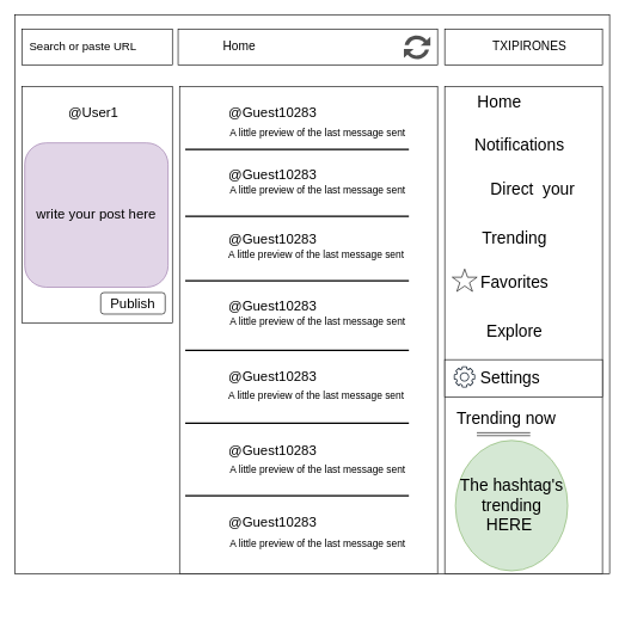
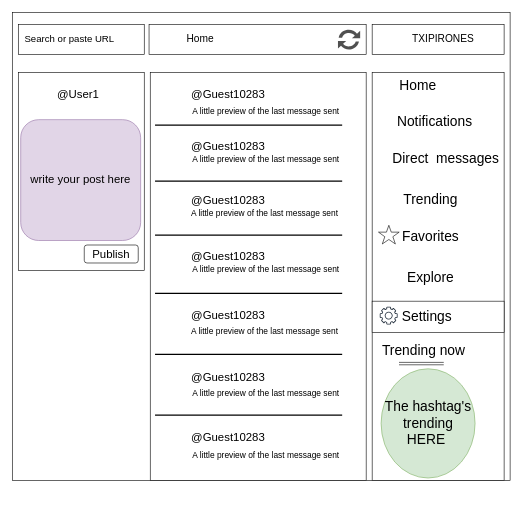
  <mxCell id="0" />
  <mxCell id="1" parent="0" />
  <mxCell id="2" value="" style="rounded=0;whiteSpace=wrap;html=1;fontSize=20;" vertex="1" parent="1"><mxGeometry y="20" width="830" height="780" as="geometry" x="20" /></mxCell>
  <mxCell id="3" value="" style="rounded=0;whiteSpace=wrap;html=1;fontSize=20;" vertex="1" parent="1"><mxGeometry x="250" y="120" width="360" height="680" as="geometry" /></mxCell>
  <mxCell id="4" value="" style="rounded=0;whiteSpace=wrap;html=1;fontSize=20;" vertex="1" parent="1"><mxGeometry x="30" y="120" width="210" height="330" as="geometry" /></mxCell>
  <mxCell id="5" value="" style="rounded=0;whiteSpace=wrap;html=1;" parent="1" vertex="1"><mxGeometry x="30" y="40" width="210" height="50" as="geometry" /></mxCell>
  <mxCell id="6" value="" style="rounded=0;whiteSpace=wrap;html=1;" parent="1" vertex="1"><mxGeometry x="248" y="40" width="362" height="50" as="geometry" /></mxCell>
  <mxCell id="7" value="" style="rounded=0;whiteSpace=wrap;html=1;" parent="1" vertex="1"><mxGeometry x="620" y="40" width="220" height="50" as="geometry" /></mxCell>
  <mxCell id="8" value="" style="shape=image;html=1;verticalAlign=top;verticalLabelPosition=bottom;labelBackgroundColor=#ffffff;imageAspect=0;aspect=fixed;image=https://cdn1.iconfinder.com/data/icons/sea-24/32/Artboard_10sea-128.png" parent="1" vertex="1"><mxGeometry x="631" y="45" width="40" height="40" as="geometry" /></mxCell>
  <mxCell id="9" value="&lt;font style=&quot;font-size: 17px;&quot;&gt;TXIPIRONES&lt;/font&gt;" style="text;html=1;align=center;verticalAlign=middle;resizable=0;points=[];autosize=1;strokeColor=none;fillColor=none;" parent="1" vertex="1"><mxGeometry x="673" y="50" width="130" height="30" as="geometry" /></mxCell>
  <mxCell id="10" value="&lt;font style=&quot;font-size: 16px;&quot;&gt;Search or paste URL&lt;/font&gt;" style="text;html=1;align=center;verticalAlign=middle;resizable=0;points=[];autosize=1;strokeColor=none;fillColor=none;fontSize=17;" parent="1" vertex="1"><mxGeometry x="30" y="50" width="170" height="30" as="geometry" /></mxCell>
  <mxCell id="11" value="" style="shape=image;html=1;verticalAlign=top;verticalLabelPosition=bottom;labelBackgroundColor=#ffffff;imageAspect=0;aspect=fixed;image=https://cdn4.iconfinder.com/data/icons/evil-icons-user-interface/64/magnifier-128.png;fontSize=16;imageBackground=none;imageBorder=none;" parent="1" vertex="1"><mxGeometry x="195" y="45" width="39" height="39" as="geometry" /></mxCell>
  <mxCell id="12" value="&lt;font style=&quot;font-size: 17px;&quot;&gt;Home&lt;/font&gt;" style="text;html=1;align=center;verticalAlign=middle;resizable=0;points=[];autosize=1;strokeColor=none;fillColor=none;fontSize=16;" parent="1" vertex="1"><mxGeometry x="298" y="49.5" width="70" height="30" as="geometry" /></mxCell>
  <mxCell id="13" value="" style="sketch=0;pointerEvents=1;shadow=0;dashed=0;html=1;strokeColor=none;labelPosition=center;verticalLabelPosition=bottom;verticalAlign=top;align=center;fillColor=#505050;shape=mxgraph.mscae.intune.update;fontFamily=Helvetica;fontSize=23;" parent="1" vertex="1"><mxGeometry x="563" y="47.5" width="37" height="35" as="geometry" /></mxCell>
  <mxCell id="14" value="" style="shape=image;html=1;verticalAlign=top;verticalLabelPosition=bottom;labelBackgroundColor=#ffffff;imageAspect=0;aspect=fixed;image=https://cdn1.iconfinder.com/data/icons/sea-24/32/Artboard_26sea-128.png;fontSize=23;" parent="1" vertex="1"><mxGeometry x="258" y="41" width="48" height="48" as="geometry" /></mxCell>
  <mxCell id="15" value="&lt;font style=&quot;font-size: 19px;&quot;&gt;@User1&lt;/font&gt;" style="text;html=1;strokeColor=none;fillColor=none;align=center;verticalAlign=middle;whiteSpace=wrap;rounded=0;fontSize=23;fontFamily=Helvetica;" parent="1" vertex="1"><mxGeometry x="100" y="140" width="60" height="30" as="geometry" /></mxCell>
  <mxCell id="16" value="" style="shape=image;html=1;verticalAlign=top;verticalLabelPosition=bottom;labelBackgroundColor=#ffffff;imageAspect=0;aspect=fixed;image=https://cdn1.iconfinder.com/data/icons/ui-essential-17/32/UI_Essential_Outline_1_essential-app-ui-avatar-profile-user-account-128.png;fontFamily=Helvetica;fontSize=23;" parent="1" vertex="1"><mxGeometry x="40" y="140" width="50" height="50" as="geometry" /></mxCell>
  <mxCell id="17" value="write your post here" style="rounded=1;whiteSpace=wrap;html=1;fontFamily=Helvetica;fontSize=19;fillColor=#e1d5e7;strokeColor=#9673a6;" parent="1" vertex="1"><mxGeometry x="34" y="198.5" width="200" height="201.5" as="geometry" /></mxCell>
  <mxCell id="18" value="Publish" style="rounded=1;whiteSpace=wrap;html=1;fontFamily=Helvetica;fontSize=19;" parent="1" vertex="1"><mxGeometry x="140" y="407.5" width="90" height="30" as="geometry" /></mxCell>
  <mxCell id="19" value="" style="group" parent="1" vertex="1" connectable="0"><mxGeometry x="555" y="120" width="285" height="724.0" as="geometry" /></mxCell>
  <mxCell id="20" value="" style="group" parent="19" vertex="1" connectable="0"><mxGeometry x="65" width="220" height="680" as="geometry" /></mxCell>
  <mxCell id="21" value="" style="rounded=0;whiteSpace=wrap;html=1;fontSize=20;" vertex="1" parent="20"><mxGeometry width="220" height="680" as="geometry" /></mxCell>
  <mxCell id="22" value="Home" style="text;html=1;strokeColor=none;fillColor=none;align=center;verticalAlign=middle;whiteSpace=wrap;rounded=0;fontSize=23;fontFamily=Helvetica;" parent="20" vertex="1"><mxGeometry x="54.469" y="7.371" width="44.769" height="26.884" as="geometry" /></mxCell>
  <mxCell id="23" value="" style="shape=image;html=1;verticalAlign=top;verticalLabelPosition=bottom;labelBackgroundColor=#ffffff;imageAspect=0;aspect=fixed;image=https://cdn1.iconfinder.com/data/icons/sea-24/32/Artboard_26sea-128.png;fontSize=23;" parent="20" vertex="1"><mxGeometry x="7.648" y="7.37" width="29.739" height="29.739" as="geometry" /></mxCell>
  <mxCell id="24" value="Notifications" style="text;html=1;strokeColor=none;fillColor=none;align=center;verticalAlign=middle;whiteSpace=wrap;rounded=0;fontSize=23;fontFamily=Helvetica;" parent="20" vertex="1"><mxGeometry x="82.077" y="68.944" width="44.769" height="26.017" as="geometry" /></mxCell>
  <mxCell id="25" value="" style="shape=image;html=1;verticalAlign=top;verticalLabelPosition=bottom;labelBackgroundColor=#ffffff;imageAspect=0;aspect=fixed;image=https://cdn4.iconfinder.com/data/icons/ionicons/512/icon-ios7-bell-128.png;fontFamily=Helvetica;fontSize=23;" parent="20" vertex="1"><mxGeometry x="3.931" y="63.37" width="37.174" height="37.174" as="geometry" /></mxCell>
- <mxCell id="26" value="Direct&amp;nbsp; your" style="text;html=1;strokeColor=none;fillColor=none;align=center;verticalAlign=middle;whiteSpace=wrap;rounded=0;fontSize=23;fontFamily=Helvetica;" parent="20" vertex="1"><mxGeometry x="33" y="129.65" width="180" height="26.02" as="geometry" /></mxCell>
+ <mxCell id="26" value="Direct&amp;nbsp; messages" style="text;html=1;strokeColor=none;fillColor=none;align=center;verticalAlign=middle;whiteSpace=wrap;rounded=0;fontSize=23;fontFamily=Helvetica;" parent="20" vertex="1"><mxGeometry x="33" y="129.65" width="180" height="26.02" as="geometry" /></mxCell>
  <mxCell id="27" value="" style="shape=image;html=1;verticalAlign=top;verticalLabelPosition=bottom;labelBackgroundColor=#ffffff;imageAspect=0;aspect=fixed;image=https://cdn4.iconfinder.com/data/icons/ionicons/512/icon-at-128.png;fontFamily=Helvetica;fontSize=23;" parent="20" vertex="1"><mxGeometry x="4.13" y="126.03" width="33.26" height="33.26" as="geometry" /></mxCell>
  <mxCell id="28" value="Trending" style="text;html=1;strokeColor=none;fillColor=none;align=center;verticalAlign=middle;whiteSpace=wrap;rounded=0;fontSize=23;fontFamily=Helvetica;" parent="20" vertex="1"><mxGeometry x="74.615" y="199.028" width="44.769" height="26.017" as="geometry" /></mxCell>
  <mxCell id="29" value="Favorites" style="text;html=1;strokeColor=none;fillColor=none;align=center;verticalAlign=middle;whiteSpace=wrap;rounded=0;fontSize=23;fontFamily=Helvetica;" parent="20" vertex="1"><mxGeometry x="74.615" y="259.733" width="44.769" height="26.017" as="geometry" /></mxCell>
  <mxCell id="30" value="" style="verticalLabelPosition=bottom;verticalAlign=top;html=1;shape=mxgraph.basic.star;fontFamily=Helvetica;fontSize=23;" parent="20" vertex="1"><mxGeometry x="10.59" y="254.64" width="34.47" height="31.11" as="geometry" /></mxCell>
  <mxCell id="31" value="" style="shape=image;html=1;verticalAlign=top;verticalLabelPosition=bottom;labelBackgroundColor=#ffffff;imageAspect=0;aspect=fixed;image=https://cdn1.iconfinder.com/data/icons/material-core/18/bookmark-outline-128.png;fontFamily=Helvetica;fontSize=23;" parent="20" vertex="1"><mxGeometry x="7.815" y="195.771" width="32.527" height="32.527" as="geometry" /></mxCell>
  <mxCell id="32" value="Explore" style="text;html=1;strokeColor=none;fillColor=none;align=center;verticalAlign=middle;whiteSpace=wrap;rounded=0;fontSize=23;fontFamily=Helvetica;" parent="20" vertex="1"><mxGeometry x="74.615" y="329.111" width="44.769" height="26.017" as="geometry" /></mxCell>
  <mxCell id="33" value="" style="shape=image;html=1;verticalAlign=top;verticalLabelPosition=bottom;labelBackgroundColor=#ffffff;imageAspect=0;aspect=fixed;image=https://cdn0.iconfinder.com/data/icons/heroicons-ui/24/icon-hashtag-128.png;fontFamily=Helvetica;fontSize=23;" parent="20" vertex="1"><mxGeometry x="5.969" y="307.43" width="49.565" height="49.565" as="geometry" /></mxCell>
  <mxCell id="34" value="" style="rounded=0;whiteSpace=wrap;html=1;fontFamily=Helvetica;fontSize=23;" parent="20" vertex="1"><mxGeometry y="381.14" width="220" height="52.03" as="geometry" /></mxCell>
  <mxCell id="35" value="Settings" style="text;html=1;strokeColor=none;fillColor=none;align=center;verticalAlign=middle;whiteSpace=wrap;rounded=0;fontSize=23;fontFamily=Helvetica;" parent="20" vertex="1"><mxGeometry x="68.662" y="394.153" width="44.769" height="26.017" as="geometry" /></mxCell>
  <mxCell id="36" value="" style="sketch=0;outlineConnect=0;fontColor=#232F3E;gradientColor=none;fillColor=#232F3D;strokeColor=none;dashed=0;verticalLabelPosition=bottom;verticalAlign=top;align=center;html=1;fontSize=12;fontStyle=0;aspect=fixed;pointerEvents=1;shape=mxgraph.aws4.gear;fontFamily=Helvetica;" parent="20" vertex="1"><mxGeometry x="12.685" y="390.348" width="29.739" height="29.739" as="geometry" /></mxCell>
  <mxCell id="37" value="Trending now" style="text;html=1;strokeColor=none;fillColor=none;align=center;verticalAlign=middle;whiteSpace=wrap;rounded=0;fontSize=23;fontFamily=Helvetica;" parent="20" vertex="1"><mxGeometry x="14.923" y="450.522" width="141.769" height="26.017" as="geometry" /></mxCell>
  <mxCell id="38" value="" style="shape=link;html=1;rounded=0;fontFamily=Helvetica;fontSize=23;" parent="20" edge="1"><mxGeometry width="100" relative="1" as="geometry"><mxPoint x="44.769" y="485.211" as="sourcePoint" /><mxPoint x="119.385" y="485.211" as="targetPoint" /></mxGeometry></mxCell>
  <mxCell id="39" value="The hashtag's trending HERE&amp;nbsp;" style="ellipse;whiteSpace=wrap;html=1;fontFamily=Helvetica;fontSize=23;fillColor=#d5e8d4;strokeColor=#82b366;" parent="20" vertex="1"><mxGeometry x="14.923" y="493.883" width="156.692" height="182.117" as="geometry" /></mxCell>
  <mxCell id="40" value="" style="shape=image;html=1;verticalAlign=top;verticalLabelPosition=bottom;labelBackgroundColor=#ffffff;imageAspect=0;aspect=fixed;image=https://cdn1.iconfinder.com/data/icons/ui-essential-17/32/UI_Essential_Outline_1_essential-app-ui-avatar-profile-user-account-128.png;fontFamily=Helvetica;fontSize=23;" vertex="1" parent="1"><mxGeometry x="258" y="140" width="50" height="50" as="geometry" /></mxCell>
  <mxCell id="41" value="&lt;font style=&quot;font-size: 19px;&quot;&gt;@Guest10283&lt;/font&gt;" style="text;html=1;strokeColor=none;fillColor=none;align=center;verticalAlign=middle;whiteSpace=wrap;rounded=0;fontSize=23;fontFamily=Helvetica;" vertex="1" parent="1"><mxGeometry x="350" y="140" width="60" height="30" as="geometry" /></mxCell>
  <mxCell id="42" value="&lt;font style=&quot;font-size: 14px;&quot;&gt;A little preview of the last message sent&lt;/font&gt;" style="text;html=1;strokeColor=none;fillColor=none;align=center;verticalAlign=middle;whiteSpace=wrap;rounded=0;fontSize=14;fontFamily=Helvetica;" vertex="1" parent="1"><mxGeometry x="308" y="168.5" width="270" height="30" as="geometry" /></mxCell>
  <mxCell id="43" value="" style="shape=image;html=1;verticalAlign=top;verticalLabelPosition=bottom;labelBackgroundColor=#ffffff;imageAspect=0;aspect=fixed;image=https://cdn1.iconfinder.com/data/icons/ui-essential-17/32/UI_Essential_Outline_1_essential-app-ui-avatar-profile-user-account-128.png;fontFamily=Helvetica;fontSize=23;" vertex="1" parent="1"><mxGeometry x="258" y="226" width="50" height="50" as="geometry" /></mxCell>
  <mxCell id="44" value="&lt;font style=&quot;font-size: 19px;&quot;&gt;@Guest10283&lt;/font&gt;" style="text;html=1;strokeColor=none;fillColor=none;align=center;verticalAlign=middle;whiteSpace=wrap;rounded=0;fontSize=23;fontFamily=Helvetica;" vertex="1" parent="1"><mxGeometry x="350" y="226" width="60" height="30" as="geometry" /></mxCell>
  <mxCell id="45" value="" style="shape=image;html=1;verticalAlign=top;verticalLabelPosition=bottom;labelBackgroundColor=#ffffff;imageAspect=0;aspect=fixed;image=https://cdn1.iconfinder.com/data/icons/ui-essential-17/32/UI_Essential_Outline_1_essential-app-ui-avatar-profile-user-account-128.png;fontFamily=Helvetica;fontSize=23;" vertex="1" parent="1"><mxGeometry x="258" y="316" width="50" height="50" as="geometry" /></mxCell>
  <mxCell id="46" value="&lt;font style=&quot;font-size: 19px;&quot;&gt;@Guest10283&lt;/font&gt;" style="text;html=1;strokeColor=none;fillColor=none;align=center;verticalAlign=middle;whiteSpace=wrap;rounded=0;fontSize=23;fontFamily=Helvetica;" vertex="1" parent="1"><mxGeometry x="350" y="316" width="60" height="30" as="geometry" /></mxCell>
  <mxCell id="47" value="" style="shape=image;html=1;verticalAlign=top;verticalLabelPosition=bottom;labelBackgroundColor=#ffffff;imageAspect=0;aspect=fixed;image=https://cdn1.iconfinder.com/data/icons/ui-essential-17/32/UI_Essential_Outline_1_essential-app-ui-avatar-profile-user-account-128.png;fontFamily=Helvetica;fontSize=23;" vertex="1" parent="1"><mxGeometry x="258" y="410" width="50" height="50" as="geometry" /></mxCell>
  <mxCell id="48" value="&lt;font style=&quot;font-size: 19px;&quot;&gt;@Guest10283&lt;/font&gt;" style="text;html=1;strokeColor=none;fillColor=none;align=center;verticalAlign=middle;whiteSpace=wrap;rounded=0;fontSize=23;fontFamily=Helvetica;" vertex="1" parent="1"><mxGeometry x="350" y="410" width="60" height="30" as="geometry" /></mxCell>
  <mxCell id="49" value="" style="shape=image;html=1;verticalAlign=top;verticalLabelPosition=bottom;labelBackgroundColor=#ffffff;imageAspect=0;aspect=fixed;image=https://cdn1.iconfinder.com/data/icons/ui-essential-17/32/UI_Essential_Outline_1_essential-app-ui-avatar-profile-user-account-128.png;fontFamily=Helvetica;fontSize=23;" vertex="1" parent="1"><mxGeometry x="258" y="509" width="50" height="50" as="geometry" /></mxCell>
  <mxCell id="50" value="&lt;font style=&quot;font-size: 19px;&quot;&gt;@Guest10283&lt;/font&gt;" style="text;html=1;strokeColor=none;fillColor=none;align=center;verticalAlign=middle;whiteSpace=wrap;rounded=0;fontSize=23;fontFamily=Helvetica;" vertex="1" parent="1"><mxGeometry x="350" y="509" width="60" height="30" as="geometry" /></mxCell>
  <mxCell id="51" value="" style="shape=image;html=1;verticalAlign=top;verticalLabelPosition=bottom;labelBackgroundColor=#ffffff;imageAspect=0;aspect=fixed;image=https://cdn1.iconfinder.com/data/icons/ui-essential-17/32/UI_Essential_Outline_1_essential-app-ui-avatar-profile-user-account-128.png;fontFamily=Helvetica;fontSize=23;" vertex="1" parent="1"><mxGeometry x="258" y="612" width="50" height="50" as="geometry" /></mxCell>
  <mxCell id="52" value="&lt;font style=&quot;font-size: 19px;&quot;&gt;@Guest10283&lt;/font&gt;" style="text;html=1;strokeColor=none;fillColor=none;align=center;verticalAlign=middle;whiteSpace=wrap;rounded=0;fontSize=23;fontFamily=Helvetica;" vertex="1" parent="1"><mxGeometry x="350" y="612" width="60" height="30" as="geometry" /></mxCell>
  <mxCell id="53" value="" style="shape=image;html=1;verticalAlign=top;verticalLabelPosition=bottom;labelBackgroundColor=#ffffff;imageAspect=0;aspect=fixed;image=https://cdn1.iconfinder.com/data/icons/ui-essential-17/32/UI_Essential_Outline_1_essential-app-ui-avatar-profile-user-account-128.png;fontFamily=Helvetica;fontSize=23;" vertex="1" parent="1"><mxGeometry x="258" y="712" width="50" height="50" as="geometry" /></mxCell>
  <mxCell id="54" value="&lt;font style=&quot;font-size: 19px;&quot;&gt;@Guest10283&lt;/font&gt;" style="text;html=1;strokeColor=none;fillColor=none;align=center;verticalAlign=middle;whiteSpace=wrap;rounded=0;fontSize=23;fontFamily=Helvetica;" vertex="1" parent="1"><mxGeometry x="350" y="712" width="60" height="30" as="geometry" /></mxCell>
  <mxCell id="55" value="&lt;font style=&quot;font-size: 14px;&quot;&gt;A little preview of the last message sent&lt;/font&gt;" style="text;html=1;strokeColor=none;fillColor=none;align=center;verticalAlign=middle;whiteSpace=wrap;rounded=0;fontSize=14;fontFamily=Helvetica;" vertex="1" parent="1"><mxGeometry x="308" y="250" width="270" height="30" as="geometry" /></mxCell>
  <mxCell id="56" value="&lt;font style=&quot;font-size: 14px;&quot;&gt;A little preview of the last message sent&lt;/font&gt;" style="text;html=1;strokeColor=none;fillColor=none;align=center;verticalAlign=middle;whiteSpace=wrap;rounded=0;fontSize=14;fontFamily=Helvetica;" vertex="1" parent="1"><mxGeometry x="306" y="340" width="270" height="30" as="geometry" /></mxCell>
  <mxCell id="57" value="&lt;font style=&quot;font-size: 14px;&quot;&gt;A little preview of the last message sent&lt;/font&gt;" style="text;html=1;strokeColor=none;fillColor=none;align=center;verticalAlign=middle;whiteSpace=wrap;rounded=0;fontSize=14;fontFamily=Helvetica;" vertex="1" parent="1"><mxGeometry x="308" y="433" width="270" height="30" as="geometry" /></mxCell>
  <mxCell id="58" value="&lt;font style=&quot;font-size: 14px;&quot;&gt;A little preview of the last message sent&lt;/font&gt;" style="text;html=1;strokeColor=none;fillColor=none;align=center;verticalAlign=middle;whiteSpace=wrap;rounded=0;fontSize=14;fontFamily=Helvetica;" vertex="1" parent="1"><mxGeometry x="306" y="536" width="270" height="30" as="geometry" /></mxCell>
  <mxCell id="59" value="&lt;font style=&quot;font-size: 14px;&quot;&gt;A little preview of the last message sent&lt;/font&gt;" style="text;html=1;strokeColor=none;fillColor=none;align=center;verticalAlign=middle;whiteSpace=wrap;rounded=0;fontSize=14;fontFamily=Helvetica;" vertex="1" parent="1"><mxGeometry x="308" y="640" width="270" height="30" as="geometry" /></mxCell>
  <mxCell id="60" value="&lt;font style=&quot;font-size: 14px;&quot;&gt;A little preview of the last message sent&lt;/font&gt;" style="text;html=1;strokeColor=none;fillColor=none;align=center;verticalAlign=middle;whiteSpace=wrap;rounded=0;fontSize=14;fontFamily=Helvetica;" vertex="1" parent="1"><mxGeometry x="308" y="743" width="270" height="30" as="geometry" /></mxCell>
  <mxCell id="61" value="" style="line;strokeWidth=2;html=1;fontFamily=Helvetica;fontSize=20;" vertex="1" parent="1"><mxGeometry x="258" y="202.5" width="312" height="10" as="geometry" /></mxCell>
  <mxCell id="62" value="" style="line;strokeWidth=2;html=1;fontFamily=Helvetica;fontSize=20;" vertex="1" parent="1"><mxGeometry x="258" y="296" width="312" height="10" as="geometry" /></mxCell>
  <mxCell id="63" value="" style="line;strokeWidth=2;html=1;fontFamily=Helvetica;fontSize=20;" vertex="1" parent="1"><mxGeometry x="258" y="386" width="312" height="10" as="geometry" /></mxCell>
  <mxCell id="64" value="" style="line;strokeWidth=2;html=1;fontFamily=Helvetica;fontSize=20;" vertex="1" parent="1"><mxGeometry x="258" y="483" width="312" height="10" as="geometry" /></mxCell>
  <mxCell id="65" value="" style="line;strokeWidth=2;html=1;fontFamily=Helvetica;fontSize=20;" vertex="1" parent="1"><mxGeometry x="258" y="585" width="312" height="10" as="geometry" /></mxCell>
  <mxCell id="66" value="" style="line;strokeWidth=2;html=1;fontFamily=Helvetica;fontSize=20;" vertex="1" parent="1"><mxGeometry x="258" y="686" width="312" height="10" as="geometry" /></mxCell>
